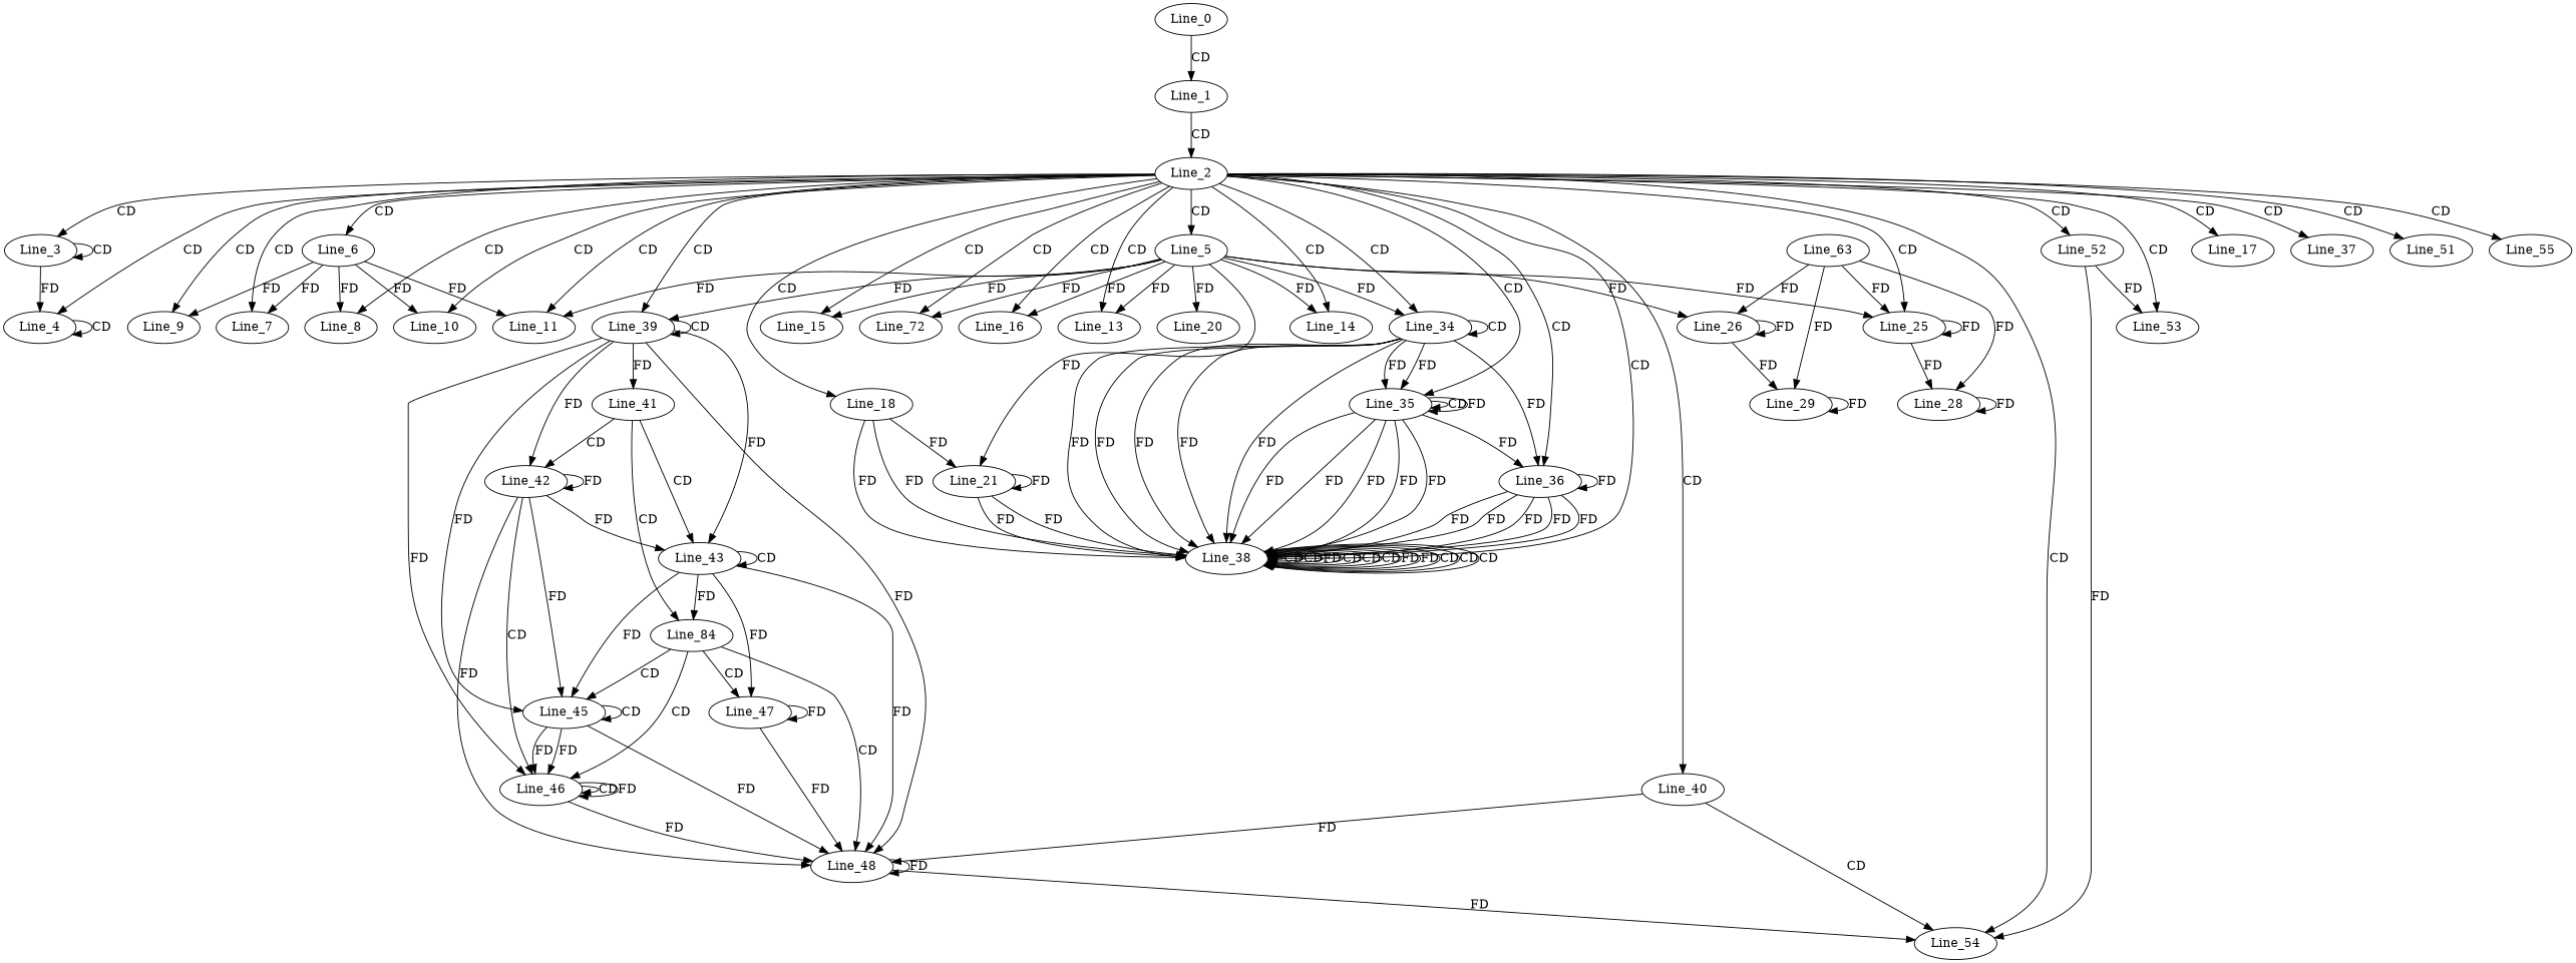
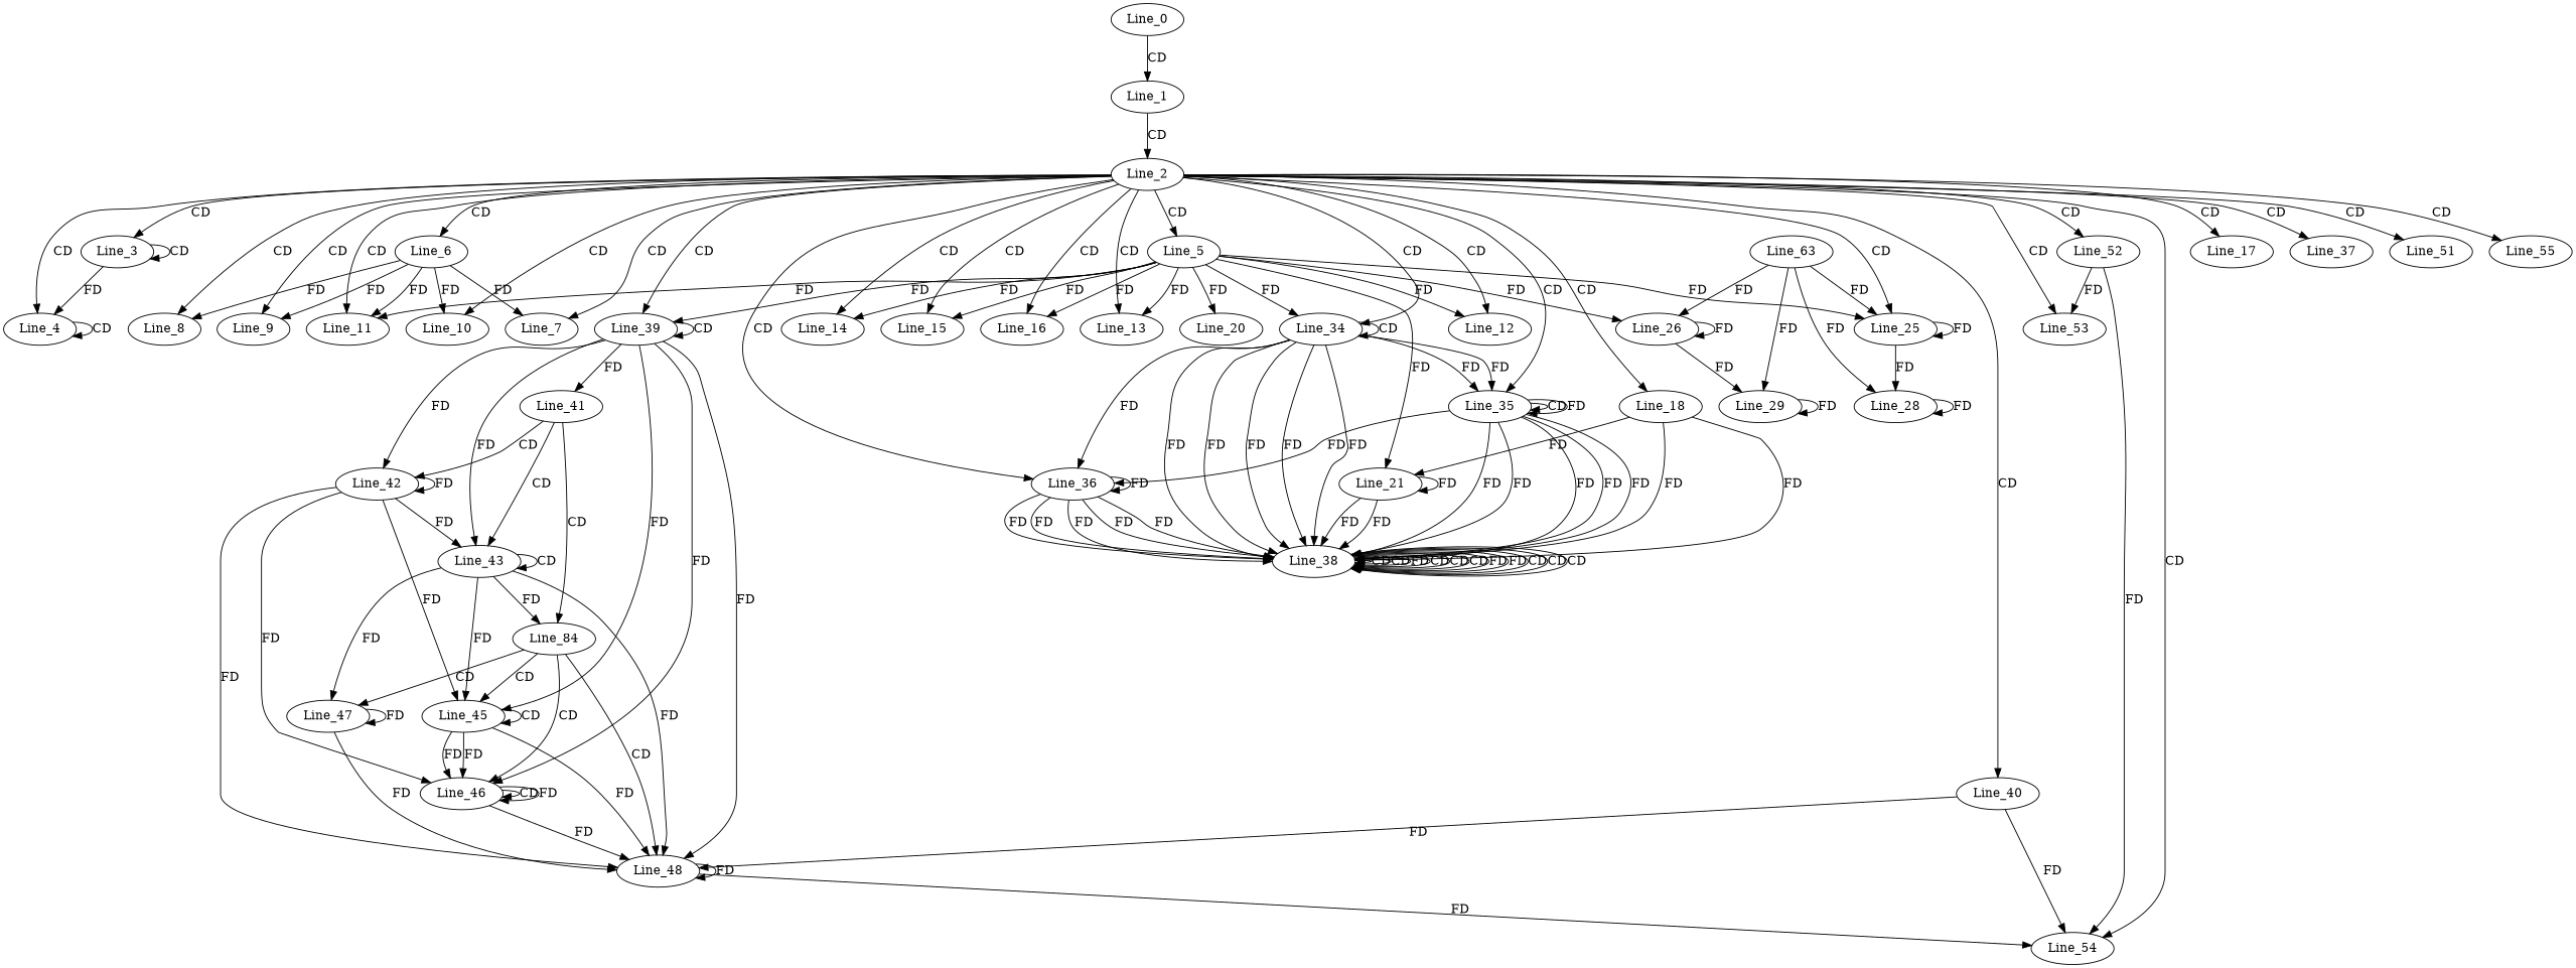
  digraph {
    Line_0
    Line_1
    Line_2
    Line_3
    Line_4
    Line_5
    Line_6
    Line_7
    Line_8
    Line_9
    Line_10
    Line_11
-   Line_12 [label=Line_72]
+   Line_12
    Line_13
    Line_14
    Line_15
    Line_16
    Line_17
    Line_18
    Line_34
    Line_35
    Line_36
    Line_37
    Line_38
    Line_39
    Line_40
    Line_51
    Line_52
    Line_53
    Line_54
    Line_55
    Line_25
    Line_20
    Line_21
    Line_26
    Line_41
    Line_42
    Line_43
    Line_45
    Line_46
    Line_48
    n42 [label=Line_84]
    Line_28
    Line_29
    n45 [label=Line_63]
    Line_47
    Line_0 -> Line_1 [label=CD]
    Line_1 -> Line_2 [label=CD]
    Line_2 -> Line_3 [label=CD]
    Line_2 -> Line_4 [label=CD]
    Line_2 -> Line_5 [label=CD]
    Line_2 -> Line_6 [label=CD]
    Line_2 -> Line_7 [label=CD]
    Line_2 -> Line_8 [label=CD]
    Line_2 -> Line_9 [label=CD]
    Line_2 -> Line_10 [label=CD]
    Line_2 -> Line_11 [label=CD]
    Line_2 -> Line_12 [label=CD]
    Line_2 -> Line_13 [label=CD]
    Line_2 -> Line_14 [label=CD]
    Line_2 -> Line_15 [label=CD]
    Line_2 -> Line_16 [label=CD]
    Line_2 -> Line_17 [label=CD]
    Line_2 -> Line_18 [label=CD]
    Line_2 -> Line_34 [label=CD]
    Line_2 -> Line_35 [label=CD]
    Line_2 -> Line_36 [label=CD]
    Line_2 -> Line_37 [label=CD]
-   Line_2 -> Line_38 [label=CD]
    Line_2 -> Line_39 [label=CD]
    Line_2 -> Line_40 [label=CD]
    Line_2 -> Line_51 [label=CD]
    Line_2 -> Line_52 [label=CD]
    Line_2 -> Line_53 [label=CD]
    Line_2 -> Line_54 [label=CD]
    Line_2 -> Line_55 [label=CD]
    Line_2 -> Line_25 [label=CD]
    Line_3 -> Line_3 [label=CD]
    Line_3 -> Line_4 [label=FD]
    Line_4 -> Line_4 [label=CD]
    Line_5 -> Line_11 [label=FD]
    Line_5 -> Line_12 [label=FD]
    Line_5 -> Line_13 [label=FD]
    Line_5 -> Line_14 [label=FD]
    Line_5 -> Line_15 [label=FD]
    Line_5 -> Line_16 [label=FD]
    Line_5 -> Line_34 [label=FD]
    Line_5 -> Line_39 [label=FD]
    Line_5 -> Line_25 [label=FD]
    Line_5 -> Line_20 [label=FD]
    Line_5 -> Line_21 [label=FD]
    Line_5 -> Line_26 [label=FD]
    Line_6 -> Line_7 [label=FD]
    Line_6 -> Line_8 [label=FD]
    Line_6 -> Line_9 [label=FD]
    Line_6 -> Line_10 [label=FD]
    Line_6 -> Line_11 [label=FD]
    Line_18 -> Line_38 [label=FD]
    Line_18 -> Line_38 [label=FD]
    Line_18 -> Line_21 [label=FD]
    Line_34 -> Line_34 [label=CD]
    Line_34 -> Line_35 [label=FD]
    Line_34 -> Line_35 [label=FD]
    Line_34 -> Line_36 [label=FD]
    Line_34 -> Line_38 [label=FD]
    Line_34 -> Line_38 [label=FD]
    Line_34 -> Line_38 [label=FD]
    Line_34 -> Line_38 [label=FD]
    Line_34 -> Line_38 [label=FD]
    Line_35 -> Line_35 [label=CD]
    Line_35 -> Line_35 [label=FD]
    Line_35 -> Line_36 [label=FD]
    Line_35 -> Line_38 [label=FD]
    Line_35 -> Line_38 [label=FD]
    Line_35 -> Line_38 [label=FD]
    Line_35 -> Line_38 [label=FD]
    Line_35 -> Line_38 [label=FD]
    Line_36 -> Line_36 [label=FD]
    Line_36 -> Line_38 [label=FD]
    Line_36 -> Line_38 [label=FD]
    Line_36 -> Line_38 [label=FD]
    Line_36 -> Line_38 [label=FD]
    Line_36 -> Line_38 [label=FD]
    Line_38 -> Line_38 [label=CD]
    Line_38 -> Line_38 [label=CD]
    Line_38 -> Line_38 [label=FD]
    Line_38 -> Line_38 [label=CD]
    Line_38 -> Line_38 [label=CD]
    Line_38 -> Line_38 [label=CD]
    Line_38 -> Line_38 [label=FD]
    Line_38 -> Line_38 [label=FD]
    Line_38 -> Line_38 [label=CD]
    Line_38 -> Line_38 [label=CD]
    Line_38 -> Line_38 [label=CD]
    Line_39 -> Line_39 [label=CD]
    Line_39 -> Line_41 [label=FD]
    Line_39 -> Line_42 [label=FD]
    Line_39 -> Line_43 [label=FD]
    Line_39 -> Line_45 [label=FD]
    Line_39 -> Line_46 [label=FD]
    Line_39 -> Line_48 [label=FD]
-   Line_40 -> Line_54 [label=CD]
+   Line_40 -> Line_54 [label=FD]
    Line_40 -> Line_48 [label=FD]
    Line_52 -> Line_53 [label=FD]
    Line_52 -> Line_54 [label=FD]
    Line_25 -> Line_25 [label=FD]
    Line_25 -> Line_28 [label=FD]
    Line_21 -> Line_38 [label=FD]
    Line_21 -> Line_38 [label=FD]
    Line_21 -> Line_21 [label=FD]
    Line_26 -> Line_26 [label=FD]
    Line_26 -> Line_29 [label=FD]
    Line_41 -> Line_42 [label=CD]
    Line_41 -> Line_43 [label=CD]
    Line_41 -> n42 [label=CD]
    Line_42 -> Line_42 [label=FD]
    Line_42 -> Line_43 [label=FD]
    Line_42 -> Line_45 [label=FD]
-   Line_42 -> Line_46 [label=CD]
+   Line_42 -> Line_46 [label=FD]
    Line_42 -> Line_48 [label=FD]
    Line_43 -> Line_43 [label=CD]
    Line_43 -> Line_45 [label=FD]
    Line_43 -> Line_48 [label=FD]
    Line_43 -> n42 [label=FD]
    Line_43 -> Line_47 [label=FD]
    Line_45 -> Line_45 [label=CD]
    Line_45 -> Line_46 [label=FD]
    Line_45 -> Line_46 [label=FD]
    Line_45 -> Line_48 [label=FD]
    Line_46 -> Line_46 [label=CD]
    Line_46 -> Line_46 [label=FD]
    Line_46 -> Line_48 [label=FD]
    Line_48 -> Line_54 [label=FD]
    Line_48 -> Line_48 [label=FD]
    n42 -> Line_45 [label=CD]
    n42 -> Line_46 [label=CD]
    n42 -> Line_48 [label=CD]
    n42 -> Line_47 [label=CD]
    Line_28 -> Line_28 [label=FD]
    Line_29 -> Line_29 [label=FD]
    n45 -> Line_25 [label=FD]
    n45 -> Line_26 [label=FD]
    n45 -> Line_28 [label=FD]
    n45 -> Line_29 [label=FD]
    Line_47 -> Line_48 [label=FD]
    Line_47 -> Line_47 [label=FD]
  }
